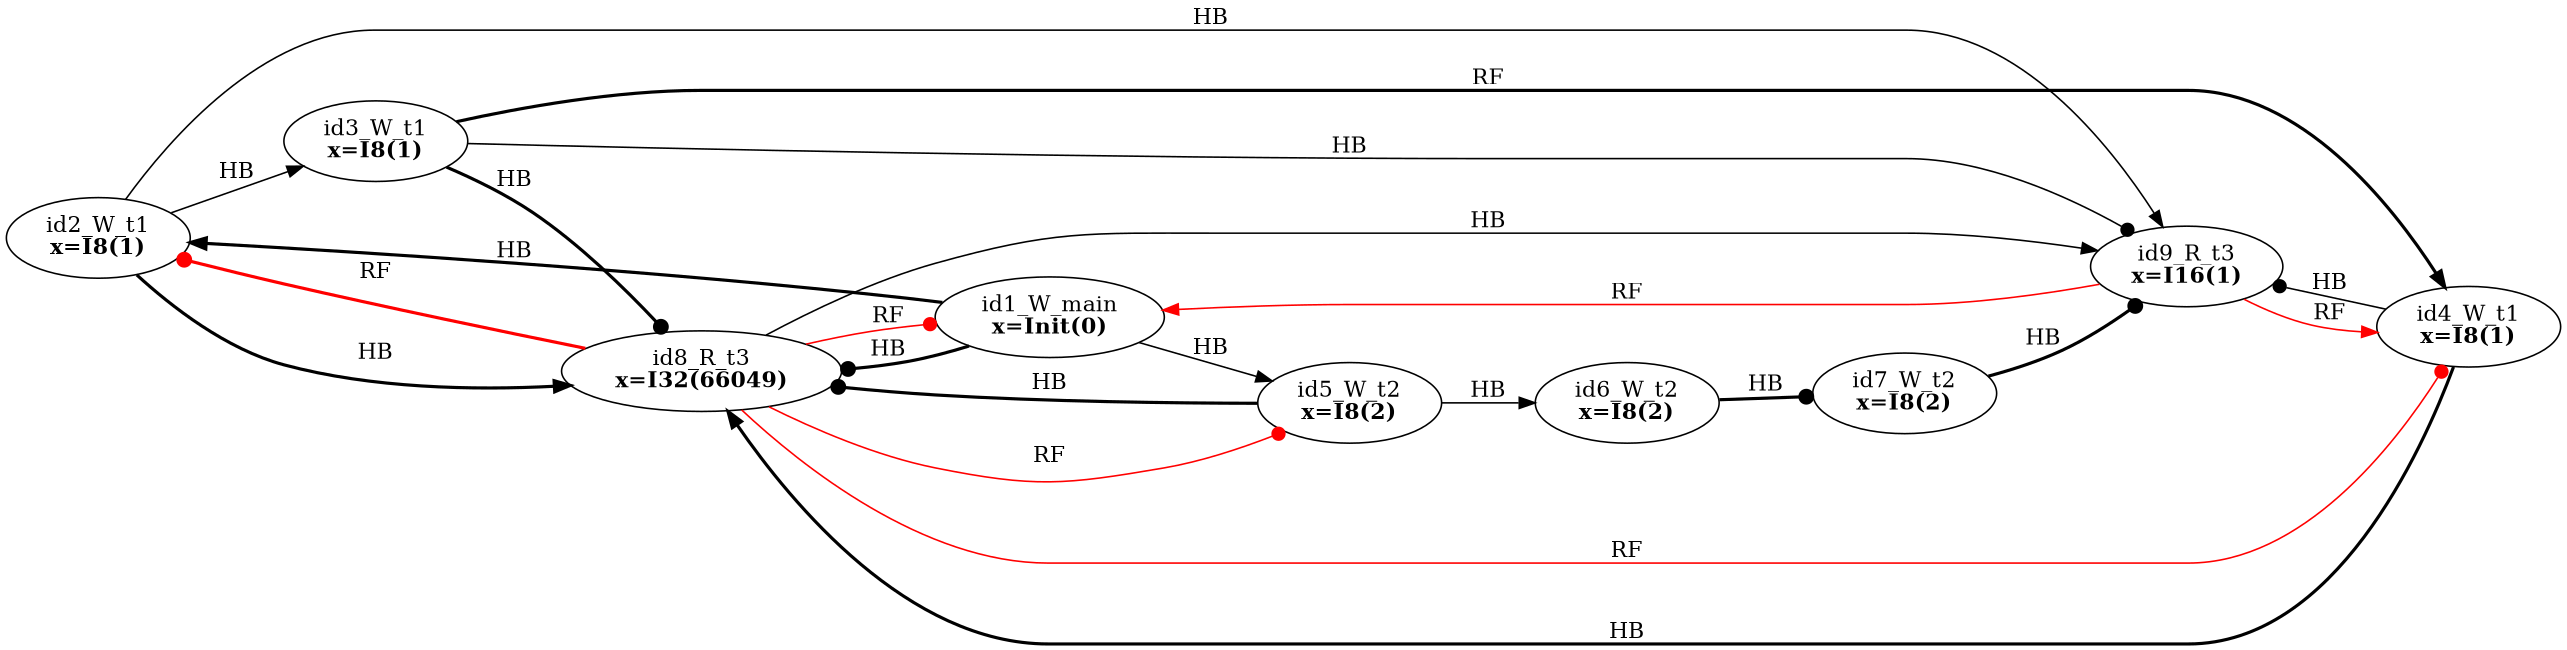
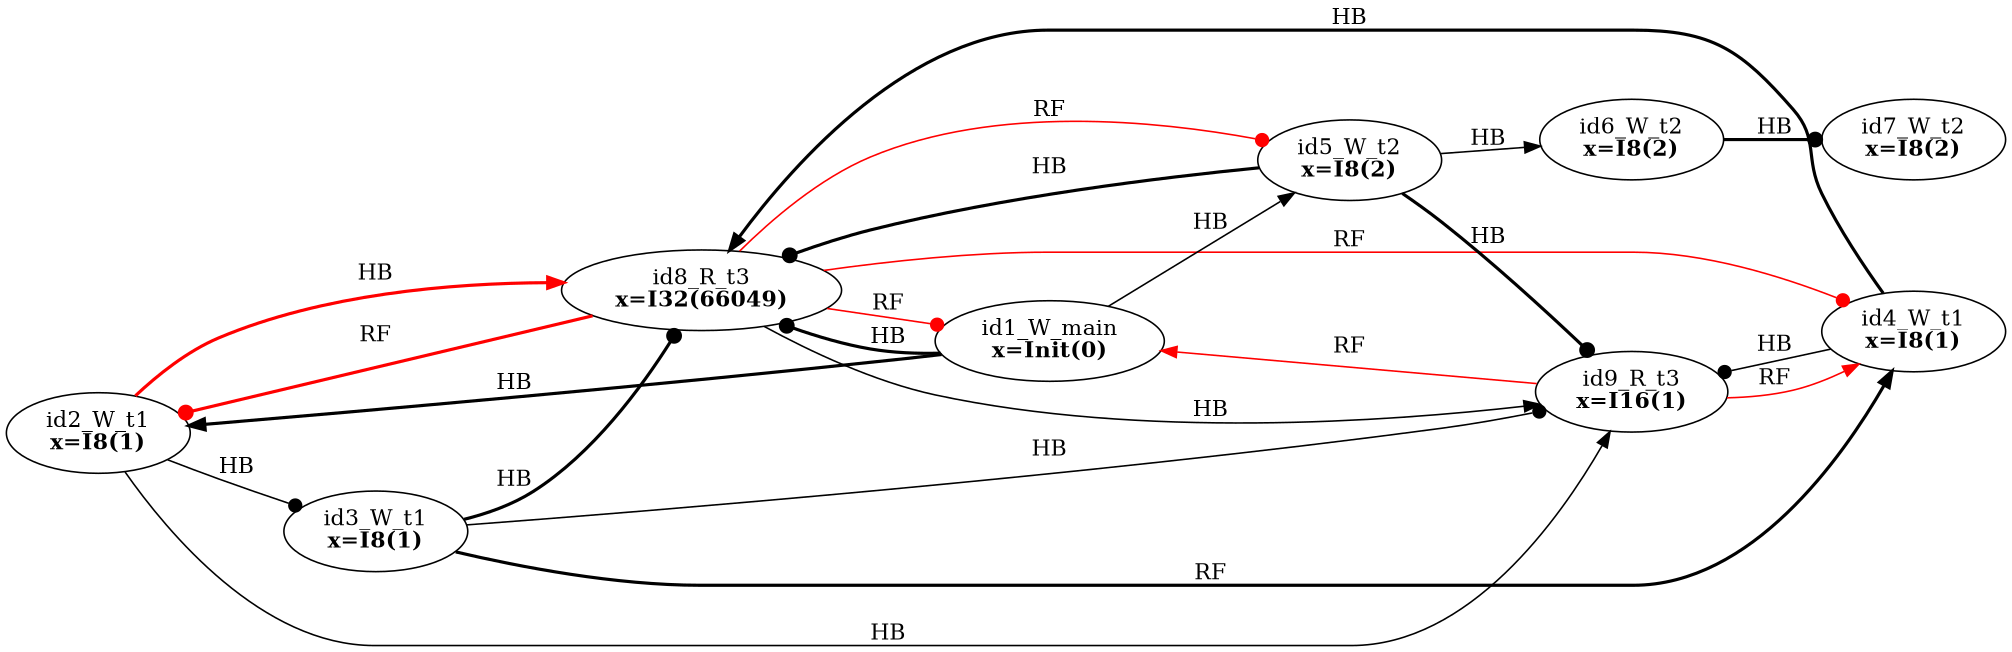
  digraph {
    rankdir=LR
    splines=true
    edge [arrowhead=normal color=black style=solid]
    n1 [label=<id2_W_t1<br/><B>x=I8(1)</B>>]
    n2 [label=<id3_W_t1<br/><B>x=I8(1)</B>>]
    n3 [label=<id8_R_t3<br/><B>x=I32(66049)</B>>]
    n4 [label=<id9_R_t3<br/><B>x=I16(1)</B>>]
    n5 [label=<id4_W_t1<br/><B>x=I8(1)</B>>]
    n6 [label=<id5_W_t2<br/><B>x=I8(2)</B>>]
    n7 [label=<id1_W_main<br/><B>x=Init(0)</B>>]
    n8 [label=<id6_W_t2<br/><B>x=I8(2)</B>>]
    n9 [label=<id7_W_t2<br/><B>x=I8(2)</B>>]
-   n1 -> n2 [label=HB]
-   n1 -> n3 [label=HB style=bold]
+   n1 -> n2 [arrowhead=dot label=HB]
+   n1 -> n3 [color=red label=HB style=bold]
    n1 -> n4 [label=HB]
    n2 -> n3 [arrowhead=dot label=HB style=bold]
    n2 -> n4 [arrowhead=dot label=HB]
    n2 -> n5 [label=RF style=bold]
    n3 -> n1 [arrowhead=dot color=red label=RF style=bold]
    n3 -> n4 [label=HB]
    n3 -> n5 [arrowhead=dot color=red label=RF]
    n3 -> n6 [arrowhead=dot color=red label=RF]
    n3 -> n7 [arrowhead=dot color=red label=RF]
    n4 -> n5 [color=red label=RF]
    n4 -> n7 [color=red label=RF]
    n5 -> n3 [label=HB style=bold]
    n5 -> n4 [arrowhead=dot label=HB]
    n6 -> n3 [arrowhead=dot label=HB style=bold]
-   n9 -> n4 [arrowhead=dot label=HB style=bold]
+   n6 -> n4 [arrowhead=dot label=HB style=bold]
    n6 -> n8 [label=HB]
    n7 -> n1 [label=HB style=bold]
    n7 -> n3 [arrowhead=dot label=HB style=bold]
    n7 -> n6 [label=HB]
    n8 -> n9 [arrowhead=dot label=HB style=bold]
  }
